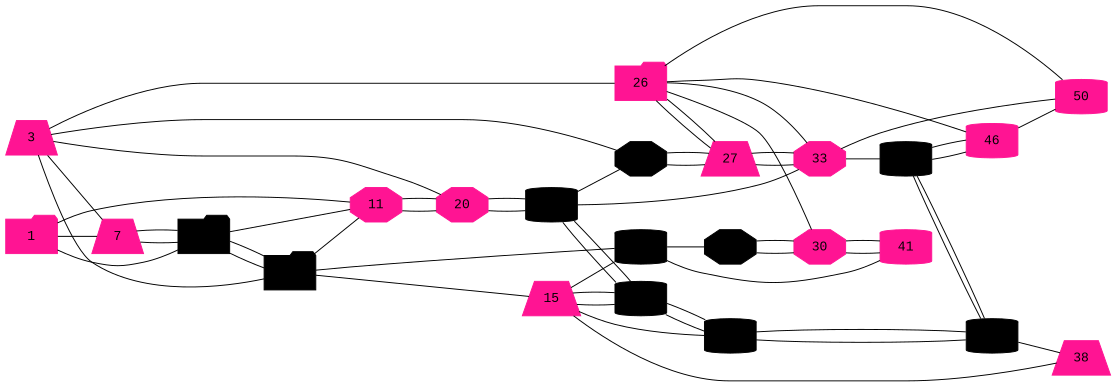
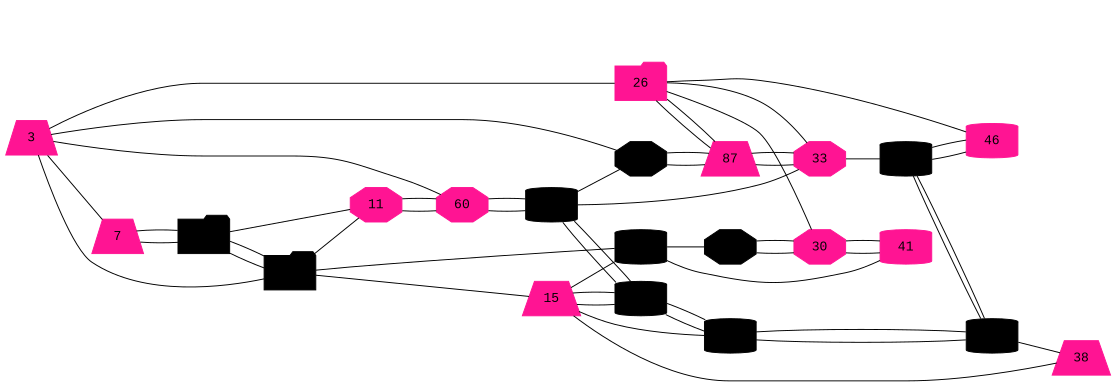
  graph {
    fontname="Liberation Mono"
    rankdir=LR
    node [color=deeppink fontname="Liberation Mono" shape=cylinder style=filled]
    edge [fontname="Liberation Mono"]
-   1 [shape=folder super="+2+6"]
    7 [shape=trapezium]
    8 [color=black shape=folder super="+13"]
    11 [shape=octagon super="+12"]
    3 [shape=trapezium super="+4+23"]
    9 [color=black shape=folder super="+10+14"]
-   20 [shape=octagon]
+   20 [shape=octagon label=60]
    24 [color=black shape=octagon]
    26 [shape=folder super="+32+51"]
    15 [shape=trapezium super="+16"]
    18 [color=black super="+19+37"]
    21 [color=black super="+25"]
-   27 [shape=trapezium]
+   27 [shape=trapezium label=87]
    33 [shape=octagon super="+34+49"]
    30 [shape=octagon super="+31"]
    46 [super="+47"]
-   50
    22 [color=black]
    28 [color=black]
    38 [shape=trapezium super="+39+42"]
    29 [color=black shape=octagon]
    41
    36 [color=black]
    35 [color=black]
-   1 -- 7
-   1 -- 8
-   1 -- 11
    7 -- 8
    7 -- 8
    8 -- 11
    8 -- 9
    8 -- 9
    11 -- 20
    11 -- 20
    3 -- 7
    3 -- 9
    3 -- 20
    3 -- 24
    3 -- 26 [weight=2]
    9 -- 11
    9 -- 15
    9 -- 18
    20 -- 21
    20 -- 21
    24 -- 27
    24 -- 27
    26 -- 27
    26 -- 27
    26 -- 33
    26 -- 30
    26 -- 46 [weight=2]
-   26 -- 50
    15 -- 18
    15 -- 22
    15 -- 22
    15 -- 28
    15 -- 38
    18 -- 29 [weight=2]
    18 -- 41
    21 -- 24
    21 -- 33
    21 -- 22
    21 -- 22
    27 -- 33
    27 -- 33
-   33 -- 50
    33 -- 35
    30 -- 41
    30 -- 41
-   46 -- 50
    22 -- 28
    22 -- 28
    28 -- 36
    28 -- 36
    29 -- 30
    29 -- 30
    36 -- 38
    35 -- 46
    35 -- 46
    35 -- 36
    35 -- 36
  }
